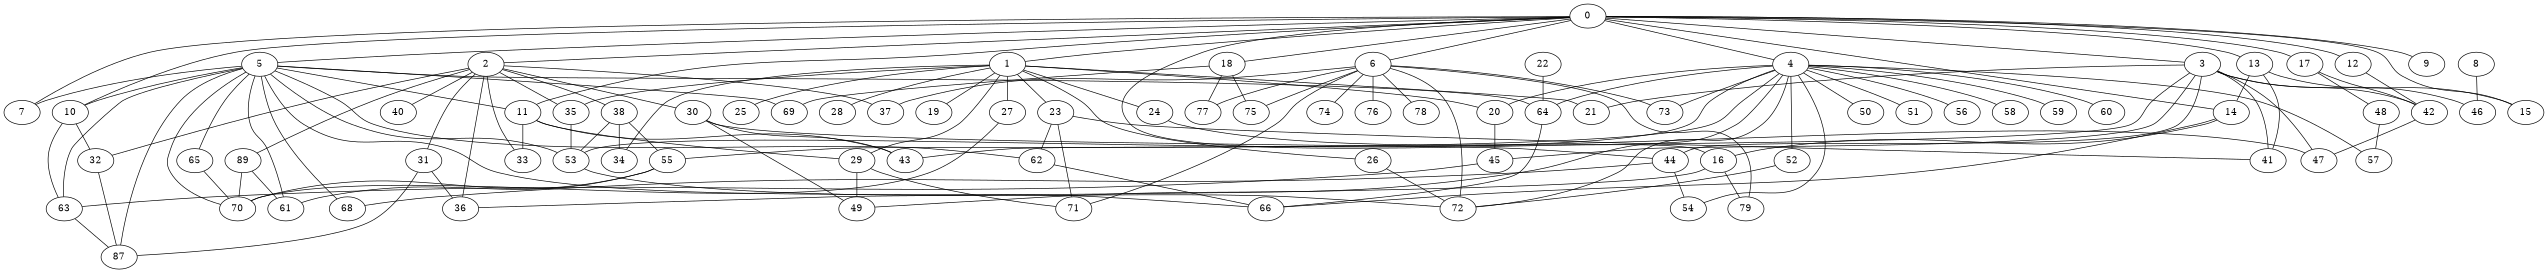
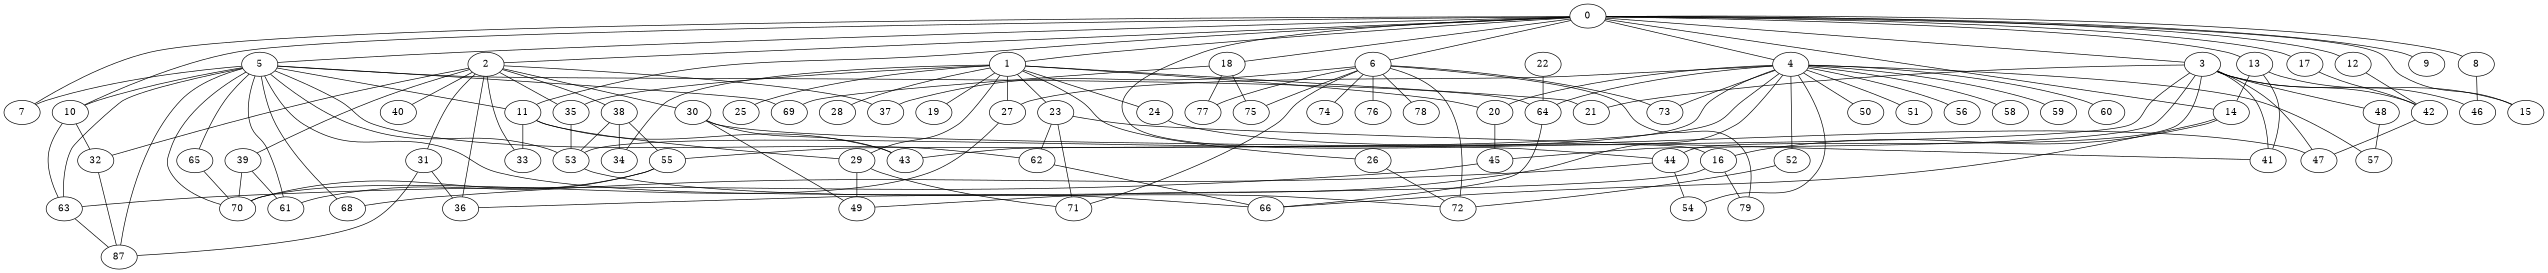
  graph {
    0
    1
    2
    3
    4
    5
    6
    7
    8
    9
    10
    11
    12
    13
    14
    15
    16
    17
    18
    19
    20
    21
    23
    24
    25
    26
    27
    28
    29
    34
    35
    32
    36
    37
    38
    33
    40
-   39 [label=89]
+   39
    30
    31
    41
    42
    43
    44
    45
    46
    47
    48
    49
    50
    51
    52
    53
    54
    55
    56
    57
    58
    59
    60
    73
    64
    66
    n64 [label=87]
    68
    69
    70
    65
    61
    62
    63
    71
    72
    74
    75
    76
    77
    78
    79
    22
    0 -- 1
    0 -- 2
    0 -- 3
    0 -- 4
    0 -- 5
    0 -- 6
    0 -- 7
+   0 -- 8
    0 -- 9
    0 -- 10
    0 -- 11
    0 -- 12
    0 -- 13
    0 -- 14
    0 -- 15
    0 -- 16
    0 -- 17
    0 -- 18
    1 -- 19
    1 -- 20
    1 -- 21
    1 -- 23
    1 -- 24
    1 -- 25
    1 -- 26
    1 -- 27
    1 -- 28
    1 -- 29
    1 -- 34
    1 -- 35
    2 -- 35
    2 -- 32
    2 -- 36
    2 -- 37
    2 -- 38
    2 -- 33
    2 -- 40
    2 -- 39
    2 -- 30
    2 -- 31
    3 -- 21
    3 -- 41
    3 -- 42
    3 -- 43
    3 -- 44
    3 -- 45
    3 -- 46
    3 -- 47
-   17 -- 48
+   3 -- 48
    4 -- 20
-   4 -- 72
+   4 -- 27
    4 -- 49
    4 -- 50
    4 -- 51
    4 -- 52
    4 -- 53
    4 -- 54
    4 -- 55
    4 -- 56
    4 -- 57
    4 -- 58
    4 -- 59
    4 -- 60
    4 -- 73
    4 -- 64
    5 -- 7
    5 -- 10
    5 -- 11
    5 -- 53
    5 -- 64
    5 -- 66
    5 -- n64
    5 -- 68
    5 -- 69
    5 -- 70
    5 -- 65
    5 -- 61
    5 -- 62
    5 -- 63
    6 -- 37
    6 -- 73
    6 -- 71
    6 -- 72
    6 -- 74
    6 -- 75
    6 -- 76
    6 -- 77
    6 -- 78
    6 -- 79
    8 -- 46
    10 -- 32
    10 -- 63
    11 -- 29
    11 -- 33
    11 -- 43
    12 -- 42
    13 -- 14
    13 -- 15
    13 -- 41
    14 -- 16
    14 -- 66
    16 -- 36
    16 -- 79
    17 -- 42
    18 -- 69
    18 -- 75
    18 -- 77
    20 -- 45
    23 -- 41
    23 -- 62
    23 -- 71
    24 -- 47
    26 -- 72
    27 -- 70
    29 -- 49
    29 -- 71
    35 -- 53
    32 -- n64
    38 -- 34
    38 -- 53
    38 -- 55
    39 -- 70
    39 -- 61
    30 -- 43
    30 -- 44
    30 -- 49
    31 -- 36
    31 -- n64
    42 -- 47
    44 -- 54
    44 -- 68
    45 -- 63
    48 -- 57
    52 -- 72
    53 -- 72
    55 -- 70
    55 -- 61
    64 -- 66
    65 -- 70
    62 -- 66
    63 -- n64
    22 -- 64
  }
